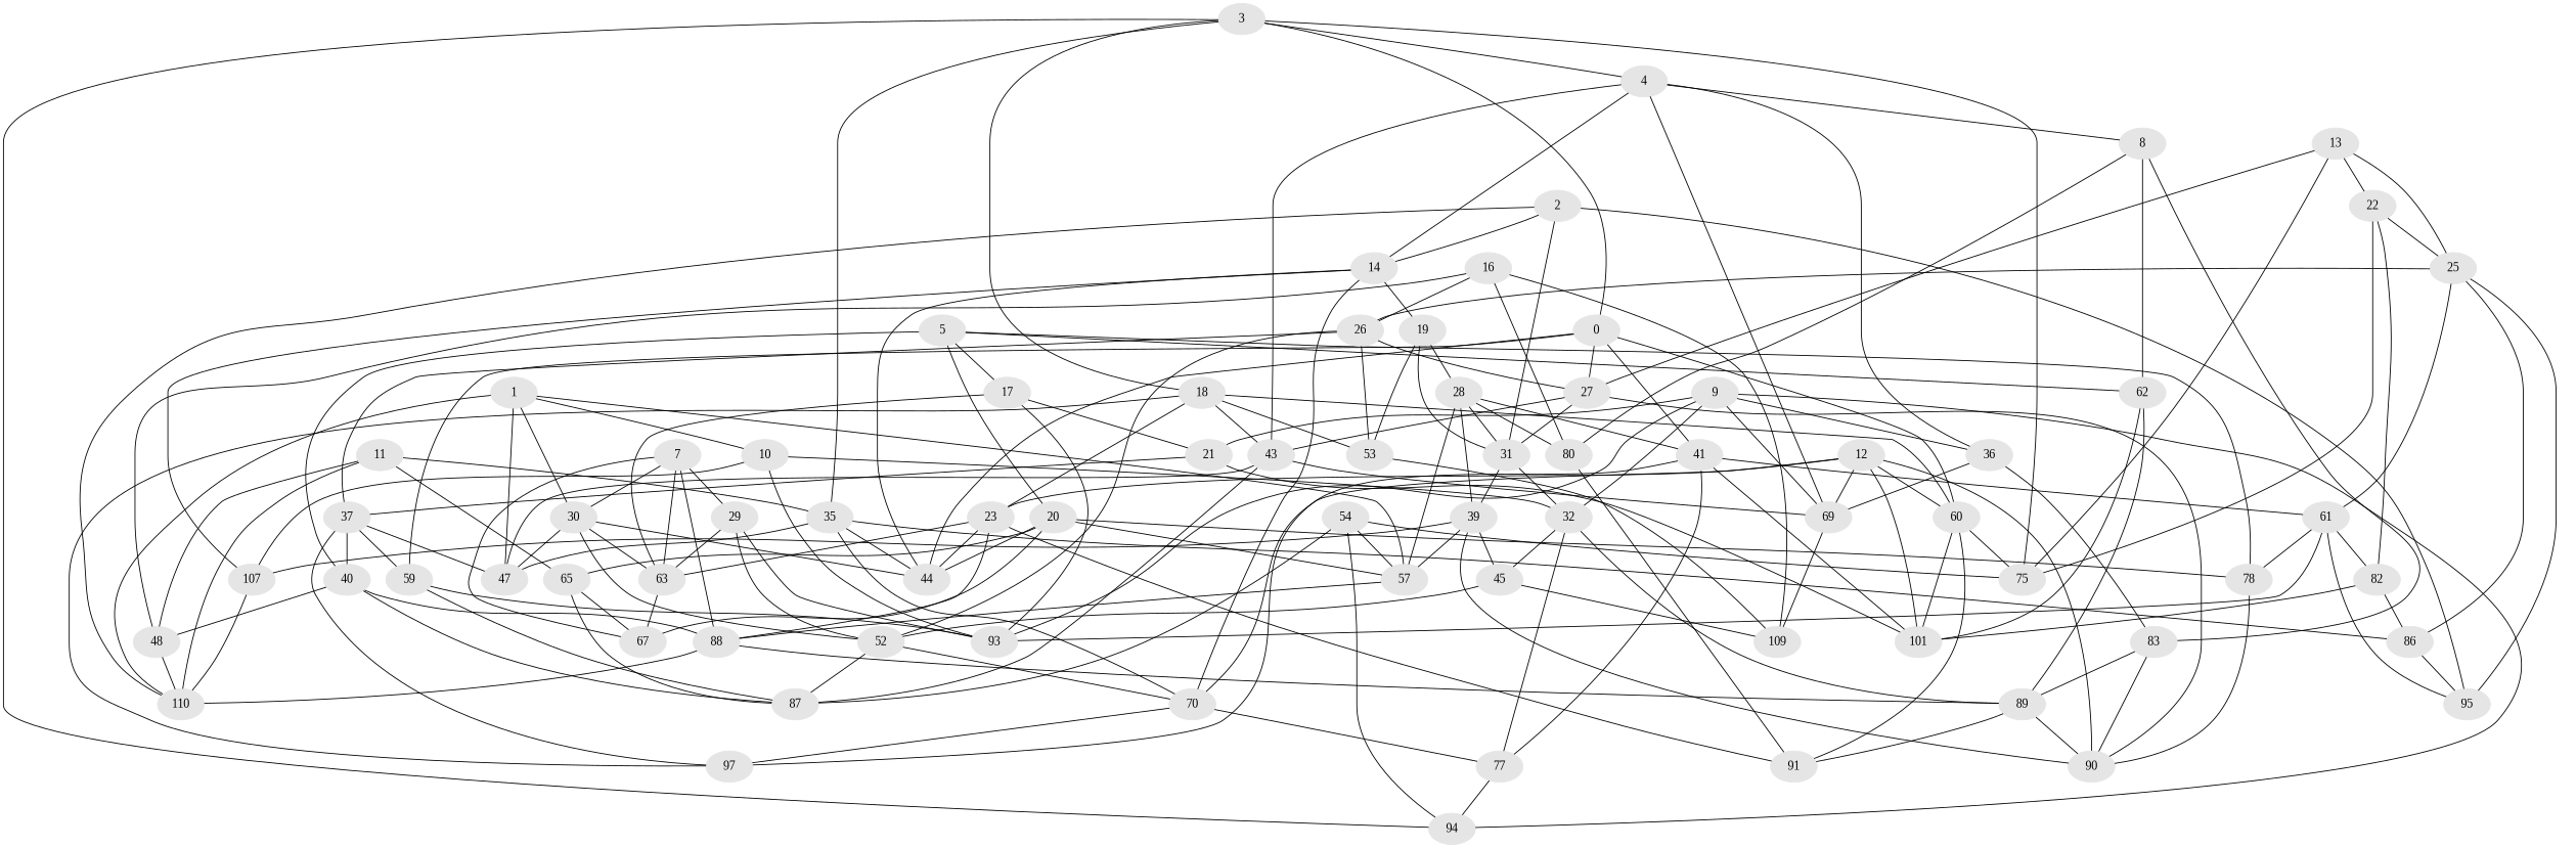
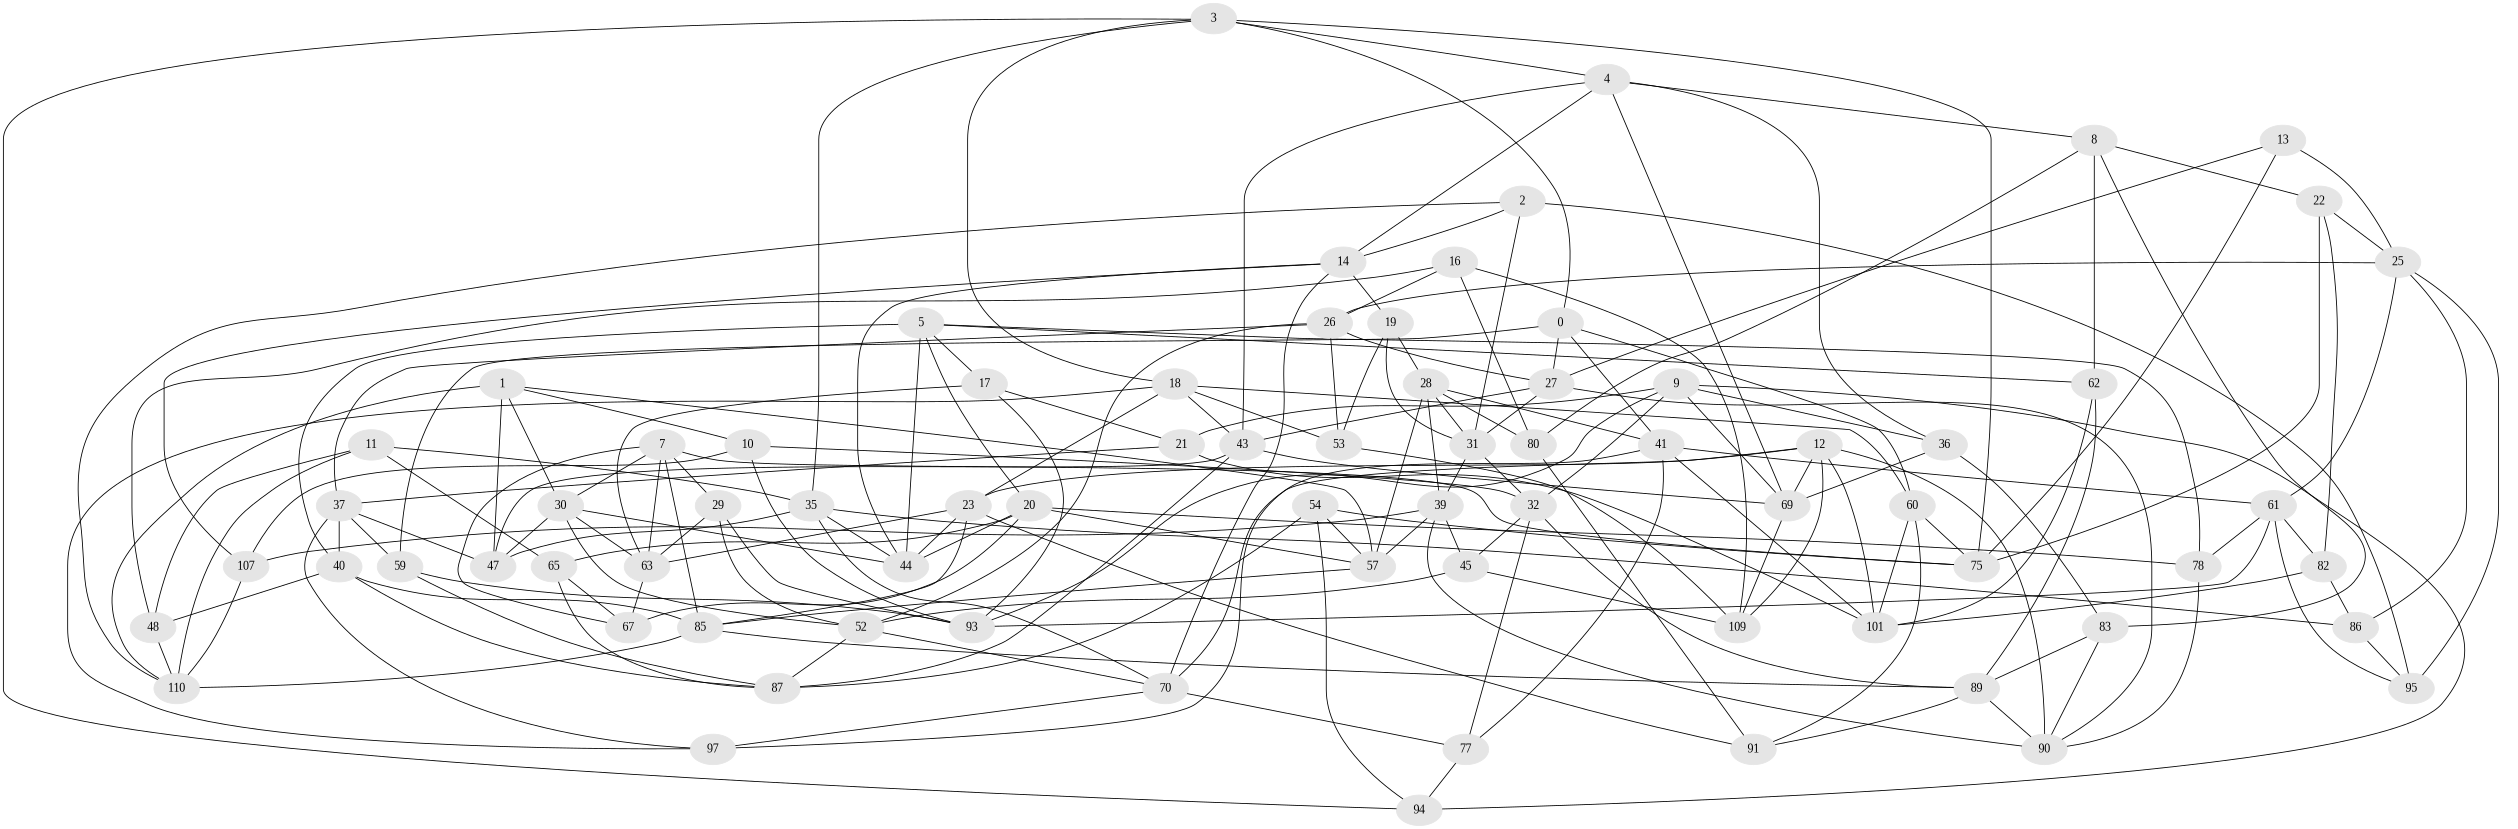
  graph {
    fontname="Liberation Serif"
    node [color=gray90 fontname="Liberation Serif" style=filled]
    edge [fontname="Liberation Serif"]
    1 [super="+33"]
    10
    30 [super="+34"]
    47 [super="+72"]
    57 [super="+96"]
    110 [super="+111"]
    32 [super="+50"]
    93 [super="+98"]
    107
    44 [super="+66"]
    63 [super="+73"]
    52 [super="+112"]
-   88 [super="+115"]
+   88 [super="+115" label=85]
    14 [super="+81"]
    70 [super="+103"]
    19
    2
    31 [super="+108"]
    95
    39 [super="+56"]
    3 [super="+49"]
    4 [super="+15"]
    n23 [label=0 super="+113"]
    18 [super="+38"]
    35 [super="+68"]
    75 [super="+114"]
    94
    8
    36
    43 [super="+55"]
    69 [super="+105"]
    27 [super="+42"]
    41 [super="+74"]
    59
    60 [super="+64"]
    23 [super="+84"]
    53
    97
    86
    62
    83
    n42 [label=80]
    87 [super="+99"]
    109
    5 [super="+46"]
    17
    20 [super="+51"]
    40 [super="+79"]
    78
    21
    67
    65
    48
    101 [super="+116"]
    89 [super="+104"]
    90 [super="+92"]
    61 [super="+76"]
    77
    91
    7 [super="+106"]
    29
    9 [super="+24"]
    37 [super="+102"]
    45
    11
    12 [super="+100"]
    13
    22
    25 [super="+80"]
    82
    26 [super="+58"]
    28 [super="+71"]
    16
    54
    1 -- 10
    1 -- 30
    1 -- 47 [weight=2]
    1 -- 57
    1 -- 110
    10 -- 32
    10 -- 93
    10 -- 107
    30 -- 47
    30 -- 44
    30 -- 63
    30 -- 52
    57 -- 88
    32 -- 89
    32 -- 77
    32 -- 45
    107 -- 110
    63 -- 67
    52 -- 70
    52 -- 87
    88 -- 110
    88 -- 89
    14 -- 107
    14 -- 44
    14 -- 70
    14 -- 19
    70 -- 97
    70 -- 77
    19 -- 31
    19 -- 53
    19 -- 28
    2 -- 110
    2 -- 14
    2 -- 31
    2 -- 95
    31 -- 32
    31 -- 39
    39 -- 57
    39 -- 107
    39 -- 90
    39 -- 45
    3 -- 4
    3 -- n23
    3 -- 18
    3 -- 35
    3 -- 75
    3 -- 94
    4 -- 14
    4 -- 8
    4 -- 36
    4 -- 43
    4 -- 69
-   n23 -- 44
+   5 -- 44
    n23 -- 27
    n23 -- 41
    n23 -- 59
    n23 -- 60
    18 -- 43
    18 -- 60
    18 -- 23
    18 -- 53
    18 -- 97
    35 -- 47
    35 -- 44
    35 -- 70
    35 -- 86
    8 -- 62
    8 -- 83
    8 -- n42
    36 -- 69
    36 -- 83
    43 -- 47
    43 -- 69
    43 -- 87
    69 -- 109
    27 -- 31
    27 -- 43
    27 -- 90
    41 -- 97
    41 -- 101
    41 -- 61
    41 -- 77
    59 -- 93
    59 -- 87
    60 -- 75
    60 -- 101
    60 -- 91
    23 -- 44
    23 -- 63
    23 -- 88
    23 -- 91
    53 -- 109
    86 -- 95
    62 -- 101
    62 -- 89
    83 -- 89
    83 -- 90
    n42 -- 91
    5 -- 62
    5 -- 17
    5 -- 20
    5 -- 40 [weight=2]
    5 -- 78
    17 -- 93
    17 -- 63
    17 -- 21
    20 -- 57
    20 -- 44
    20 -- 78
    20 -- 67
    20 -- 65
    40 -- 88
    40 -- 87
    40 -- 48
    78 -- 90
    21 -- 101
    21 -- 37
    65 -- 87
    65 -- 67
    48 -- 110
    89 -- 90
    89 -- 91
    61 -- 93
    61 -- 95
    61 -- 78
    61 -- 82
    77 -- 94
    7 -- 30
    7 -- 63
    7 -- 88
+   7 -- 75
    7 -- 67
    7 -- 29
    29 -- 93
    29 -- 63
    29 -- 52
    9 -- 32
    9 -- 93
    9 -- 94
    9 -- 36
    9 -- 69
    9 -- 21
    37 -- 47
    37 -- 59
    37 -- 97
    37 -- 40
    45 -- 52
    45 -- 109
    11 -- 110
    11 -- 35
    11 -- 65
    11 -- 48
    12 -- 70
    12 -- 69
-   12 -- 60
+   12 -- 109
    12 -- 23
    12 -- 101
    12 -- 90
    13 -- 75
    13 -- 27
-   13 -- 22
+   8 -- 22
    13 -- 25
    22 -- 75
    22 -- 25
    22 -- 82
    25 -- 95
    25 -- 86
    25 -- 61
    25 -- 26
    82 -- 86
    82 -- 101
    26 -- 52
    26 -- 27
    26 -- 53
    26 -- 37
    28 -- 57
    28 -- 31
    28 -- 39
    28 -- 41
    28 -- n42
    16 -- n42
    16 -- 109
    16 -- 48
    16 -- 26
    54 -- 57
    54 -- 75
    54 -- 94
    54 -- 87
  }
